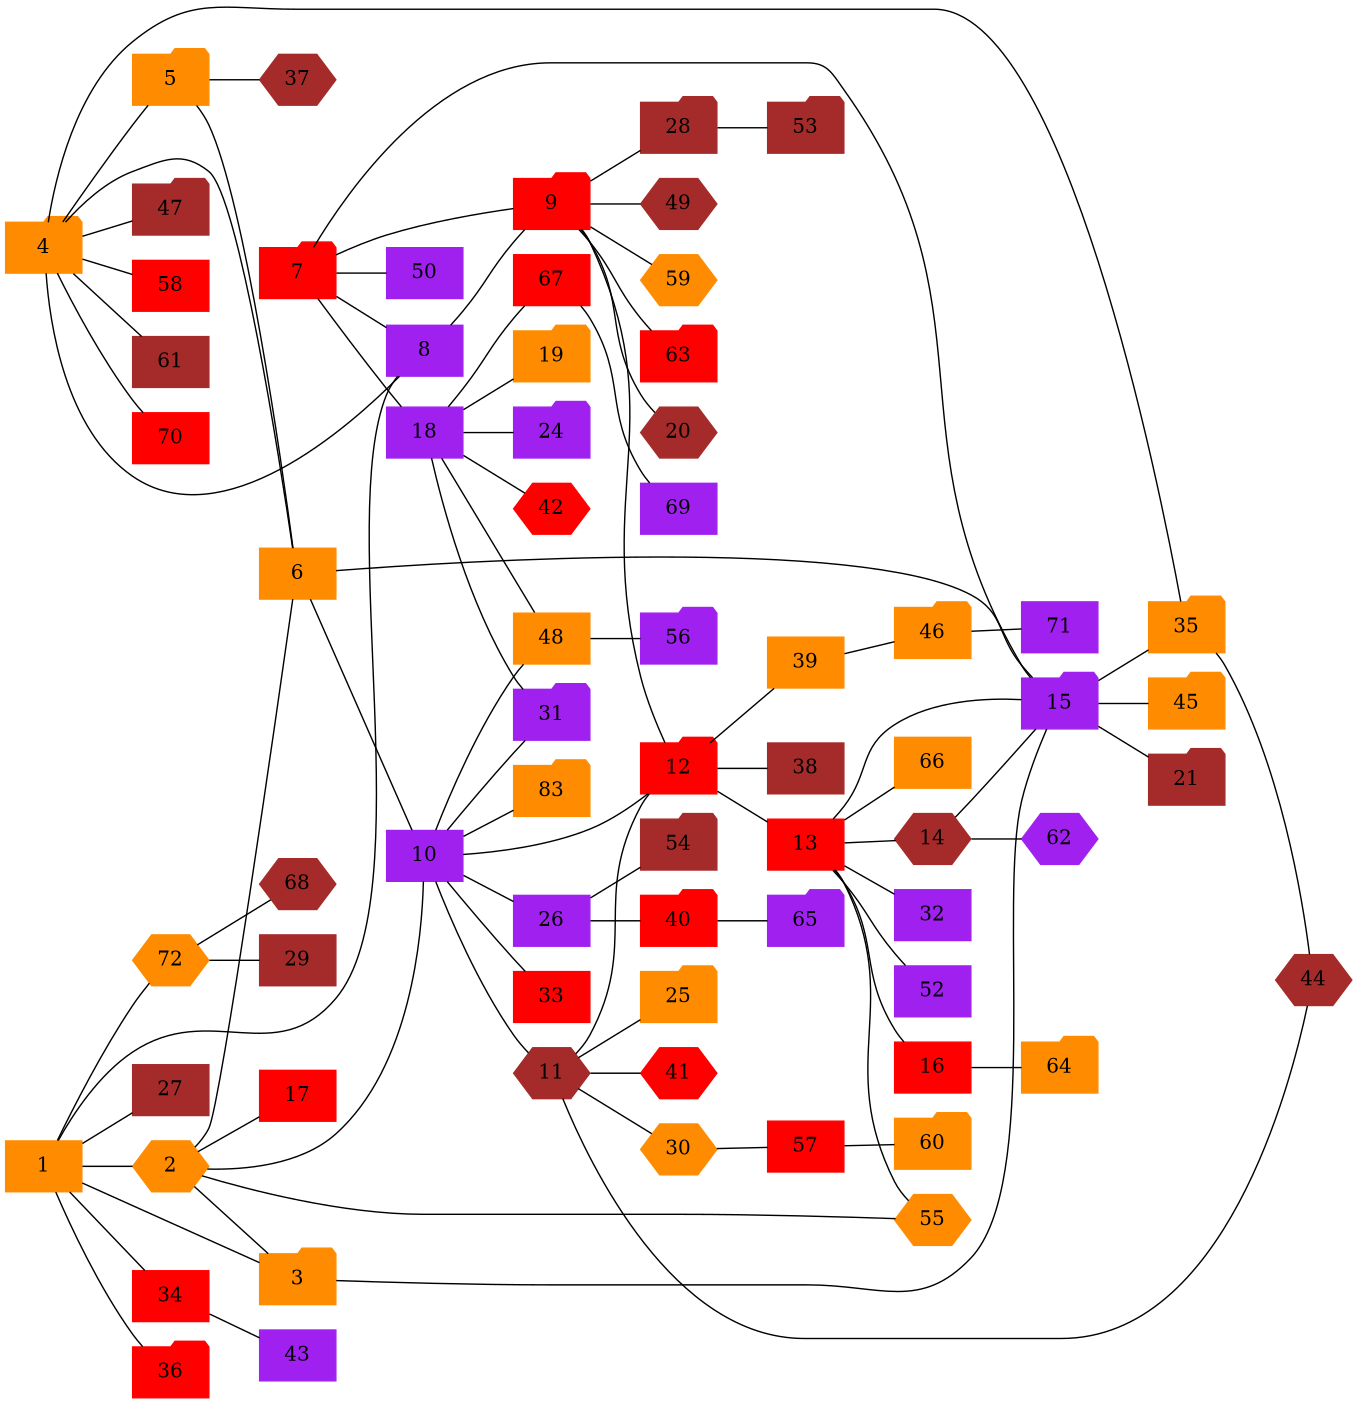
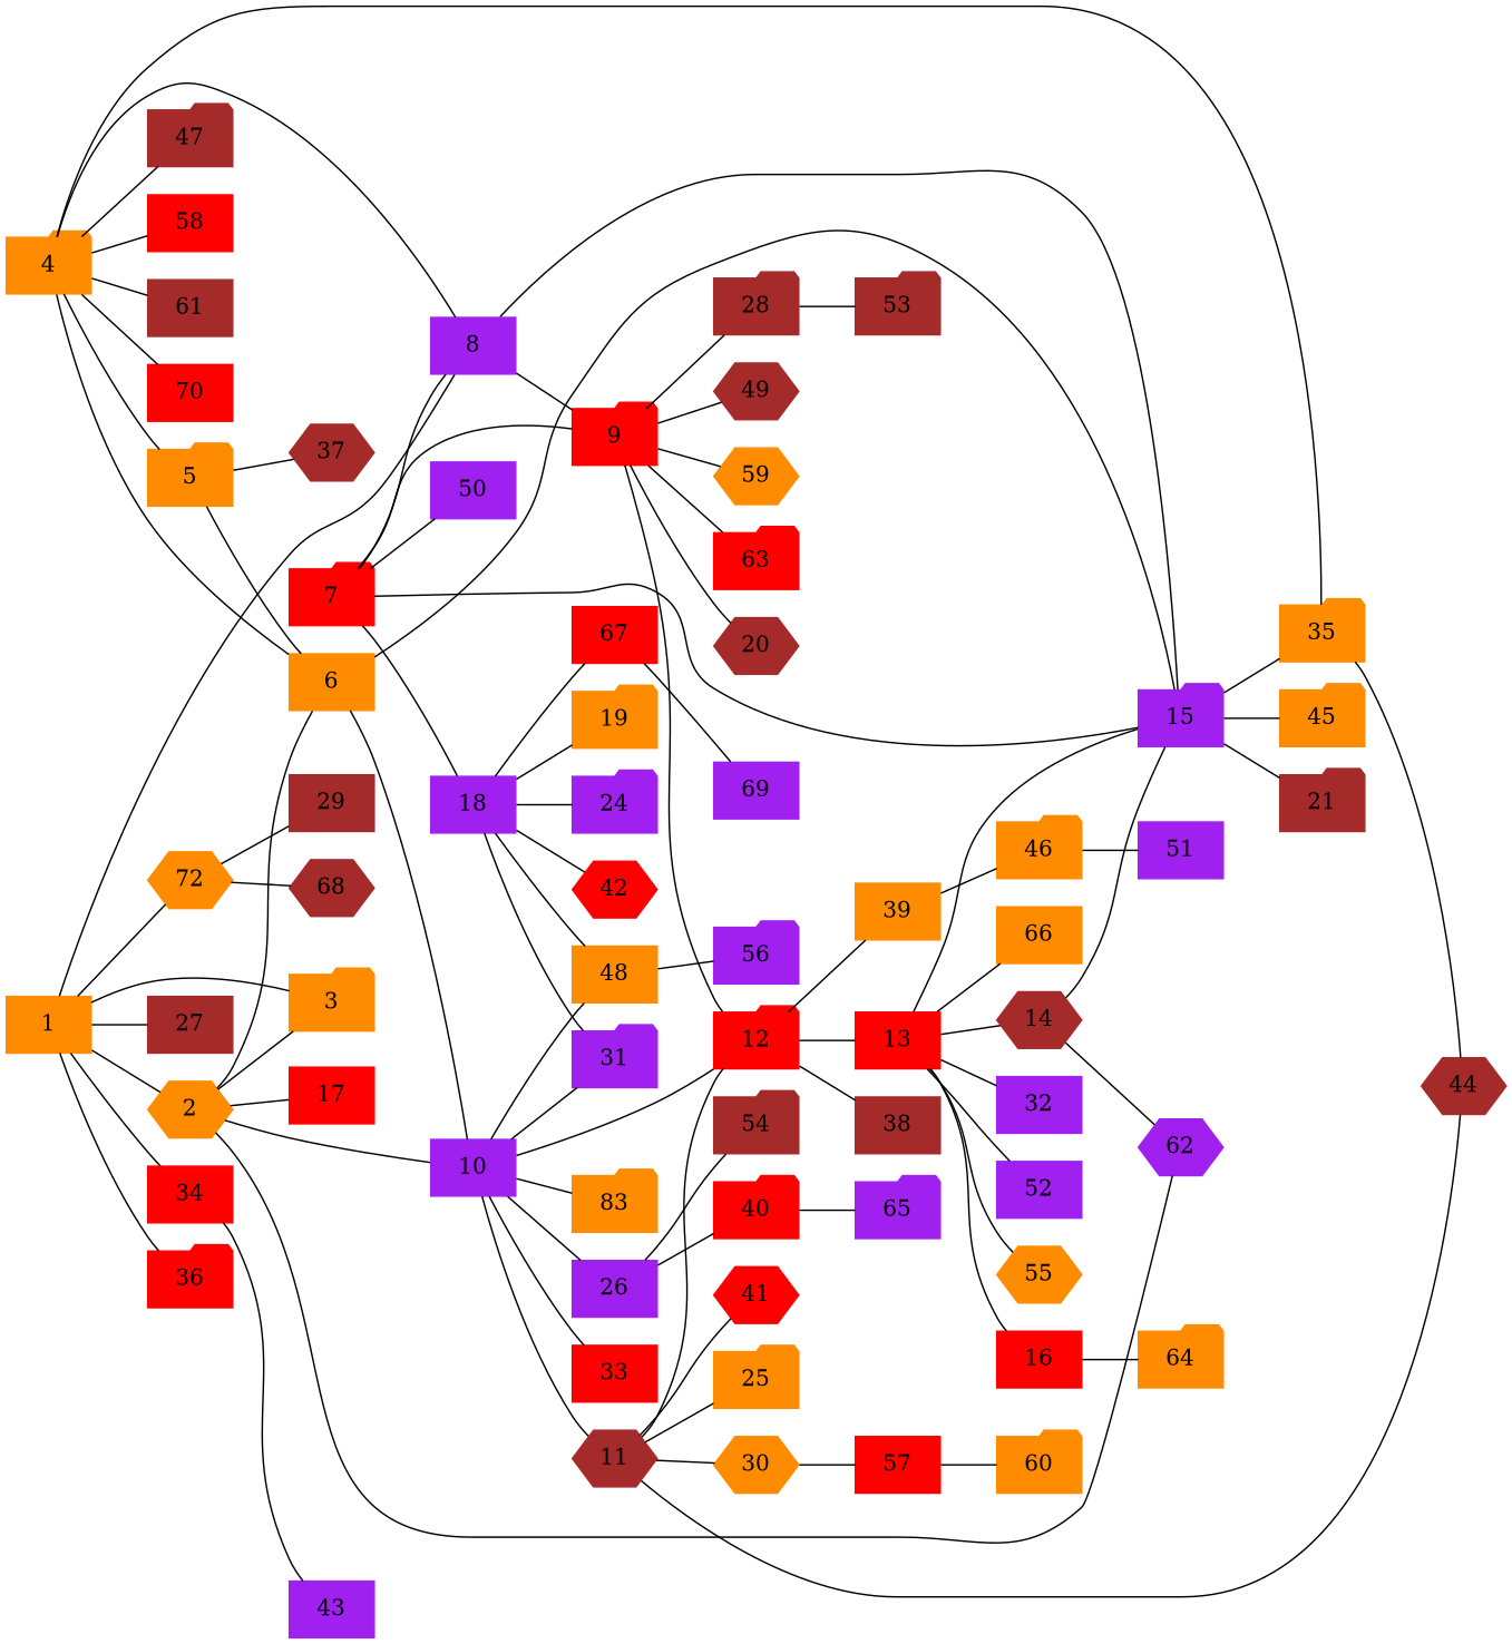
  graph {
    rankdir=LR
    node [color=darkorange shape=box style=filled]
    1
    2 [shape=hexagon]
    3 [shape=folder]
    8 [color=purple]
    n5 [label=72 shape=hexagon]
    27 [color=brown]
    34 [color=red]
    36 [color=red shape=folder]
    6
    10 [color=purple]
    17 [color=red]
    62 [color=purple shape=hexagon]
    15 [color=purple shape=folder]
    9 [color=red shape=folder]
    29 [color=brown]
    68 [color=brown shape=hexagon]
    43 [color=purple]
    12 [color=red shape=folder]
    11 [color=brown shape=hexagon]
    n20 [label=83 shape=folder]
    26 [color=purple]
    31 [color=purple shape=folder]
    33 [color=red]
    48
    35 [shape=folder]
    21 [color=brown shape=folder]
    45 [shape=folder]
    4 [shape=folder]
    5 [shape=folder]
    47 [color=brown shape=folder]
    58 [color=red]
    61 [color=brown]
    70 [color=red]
    37 [color=brown shape=hexagon]
    44 [color=brown shape=hexagon]
    7 [color=red shape=folder]
    18 [color=purple]
    50 [color=purple]
    20 [color=brown shape=hexagon]
    28 [color=brown shape=folder]
    49 [color=brown shape=hexagon]
    59 [shape=hexagon]
    63 [color=red shape=folder]
    19 [shape=folder]
    24 [color=purple shape=folder]
    42 [color=red shape=hexagon]
    67 [color=red]
    13 [color=red]
    38 [color=brown]
    39
    53 [color=brown shape=folder]
    25 [shape=folder]
    30 [shape=hexagon]
    41 [color=red shape=hexagon]
    40 [color=red shape=folder]
    54 [color=brown shape=folder]
    56 [color=purple shape=folder]
    57 [color=red]
    14 [color=brown shape=hexagon]
    16 [color=red]
    32 [color=purple]
    52 [color=purple]
    55 [shape=hexagon]
    66
    46 [shape=folder]
    64 [shape=folder]
    69 [color=purple]
    65 [color=purple shape=folder]
    60 [shape=folder]
-   51 [color=purple label=71]
+   51 [color=purple]
    1 -- 2
    1 -- 3
    1 -- 8
    1 -- n5
    1 -- 27
    1 -- 34
    1 -- 36
    2 -- 3
    2 -- 6
    2 -- 10
    2 -- 17
-   2 -- 55
-   3 -- 15
+   2 -- 62
+   8 -- 15
    8 -- 9
    n5 -- 29
    n5 -- 68
    34 -- 43
    6 -- 10
    6 -- 15
    10 -- 12
    10 -- 11
    10 -- n20
    10 -- 26
    10 -- 31
    10 -- 33
    10 -- 48
    15 -- 35
    15 -- 21
    15 -- 45
    9 -- 12
    9 -- 20
    9 -- 28
    9 -- 49
    9 -- 59
    9 -- 63
    12 -- 13
    12 -- 38
    12 -- 39
    11 -- 12
    11 -- 44
    11 -- 25
    11 -- 30
    11 -- 41
    26 -- 40
    26 -- 54
    48 -- 56
    35 -- 44
    4 -- 8
    4 -- 6
    4 -- 35
    4 -- 5
    4 -- 47
    4 -- 58
    4 -- 61
    4 -- 70
    5 -- 6
    5 -- 37
    7 -- 8
    7 -- 15
    7 -- 9
    7 -- 18
    7 -- 50
    18 -- 31
    18 -- 48
    18 -- 19
    18 -- 24
    18 -- 42
    18 -- 67
    28 -- 53
    67 -- 69
    13 -- 15
    13 -- 14
    13 -- 16
    13 -- 32
    13 -- 52
    13 -- 55
    13 -- 66
    39 -- 46
    30 -- 57
    40 -- 65
    57 -- 60
    14 -- 62
    14 -- 15
    16 -- 64
    46 -- 51
  }
